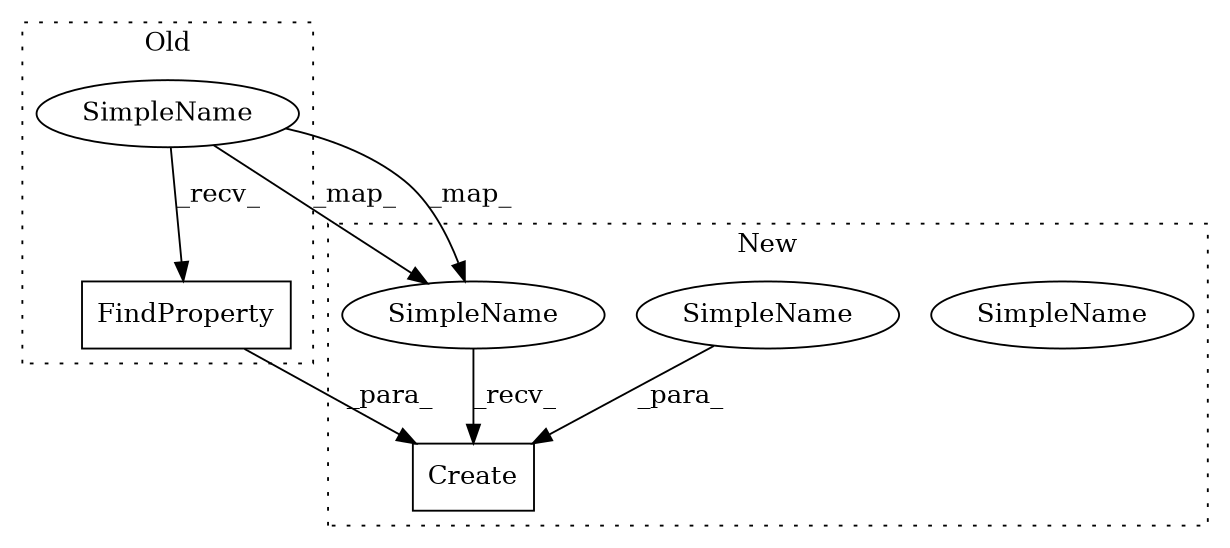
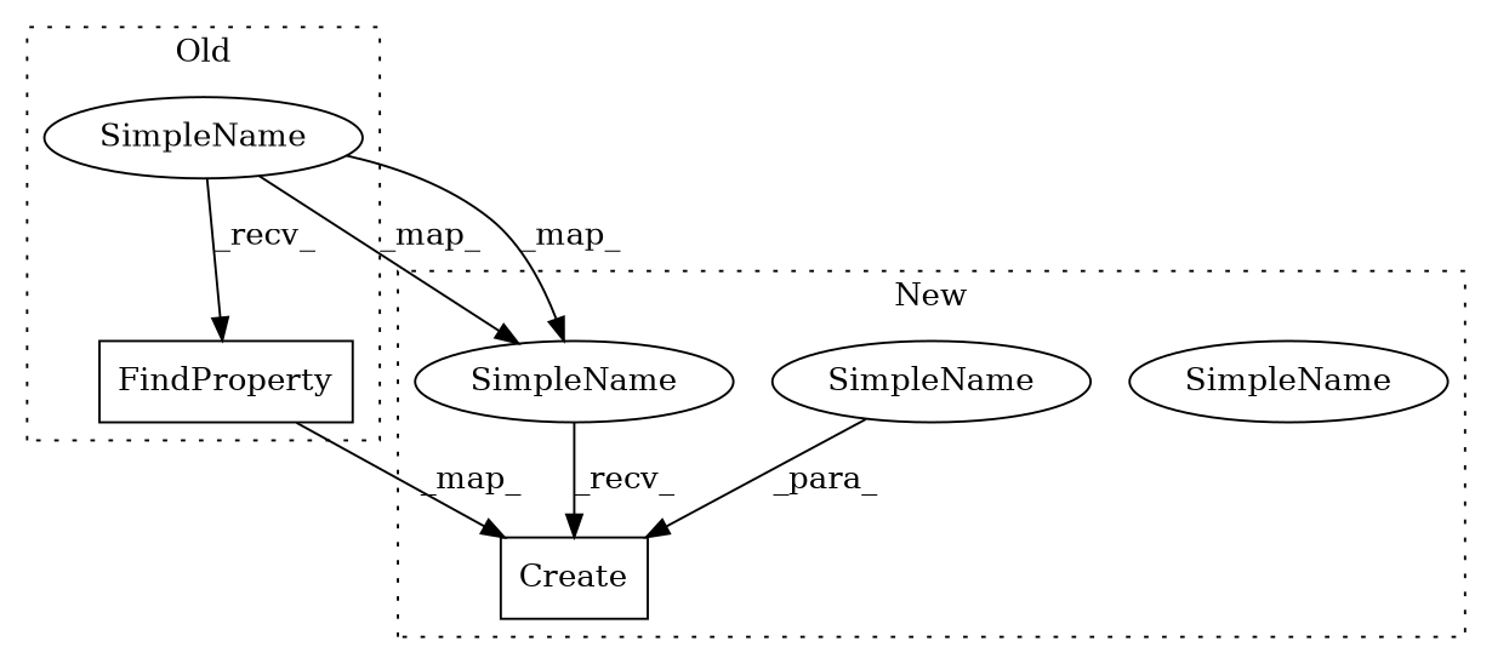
  digraph {
    node [a=42 l=16 s=1140 shape=ellipse]
    n1 [a=32 l="13,1" label=FindProperty s="1063,1104" shape=box]
    n2 [label=SimpleName s=1046]
    n3 [a=32 l="7,1" label=Create s="1165,1218" shape=box]
    n4 [l=24 label=SimpleName]
    n5 [label=SimpleName s=1172]
    n6 [l=24 label=SimpleName]
    subgraph cluster_1 {
      label=Old
      style=dotted
      n1
      n2
    }
    subgraph cluster_2 {
      label=New
      style=dotted
      n3
      n4
      n5
      n6
    }
-   n1 -> n3 [label=_para_]
+   n1 -> n3 [label=_map_]
    n2 -> n1 [label=_recv_]
    n2 -> n6 [label=_map_]
    n2 -> n6 [label=_map_]
    n5 -> n3 [label=_para_]
    n6 -> n3 [label=_recv_]
  }
